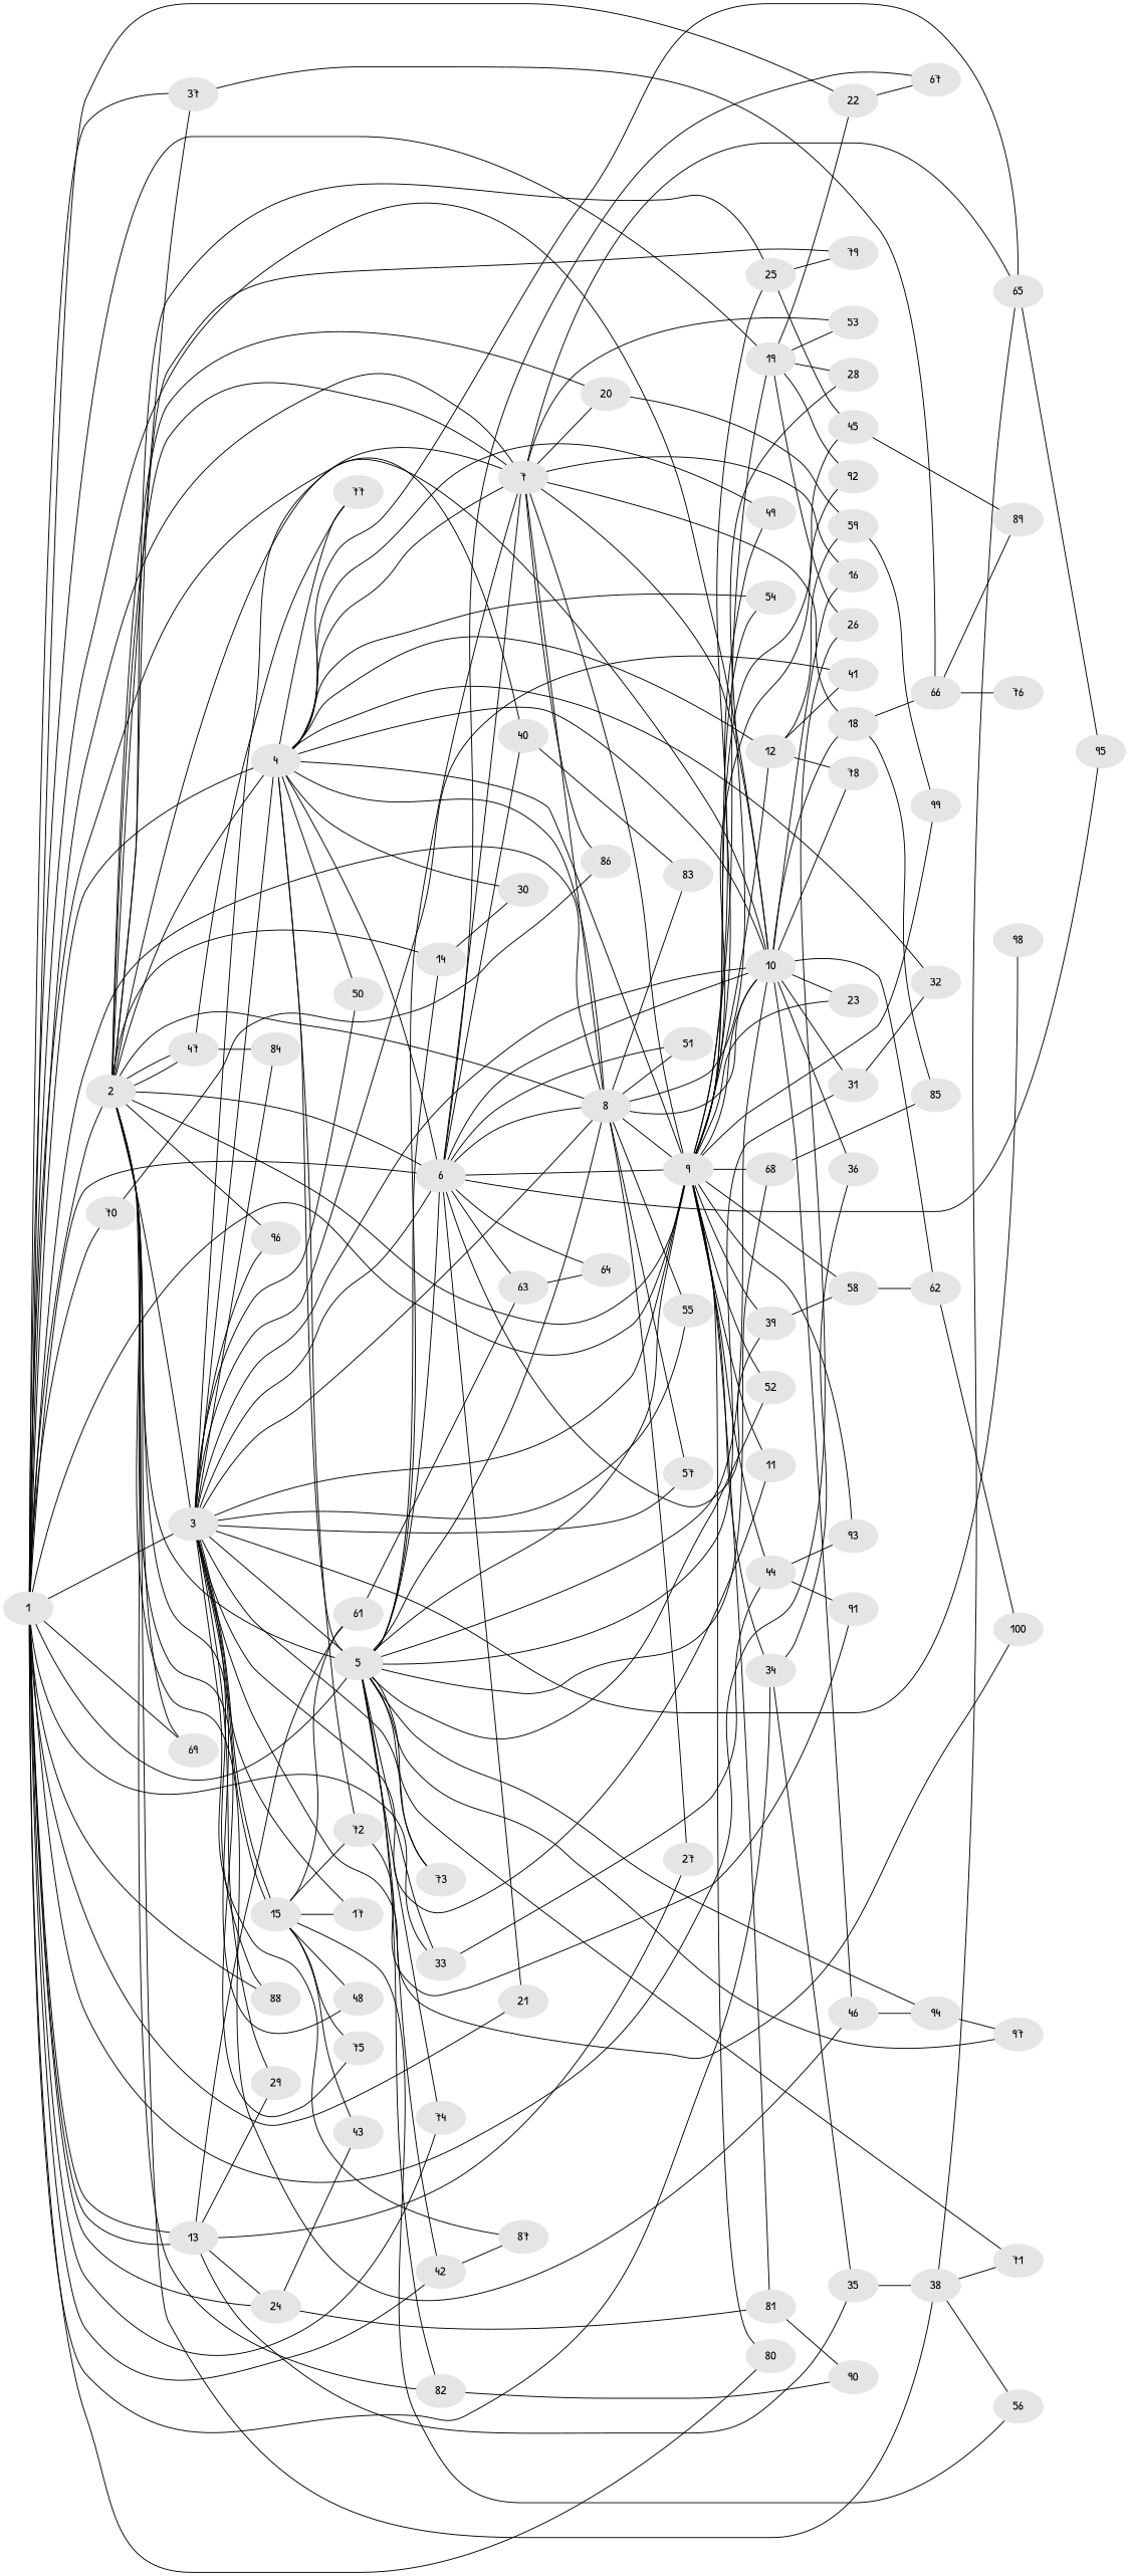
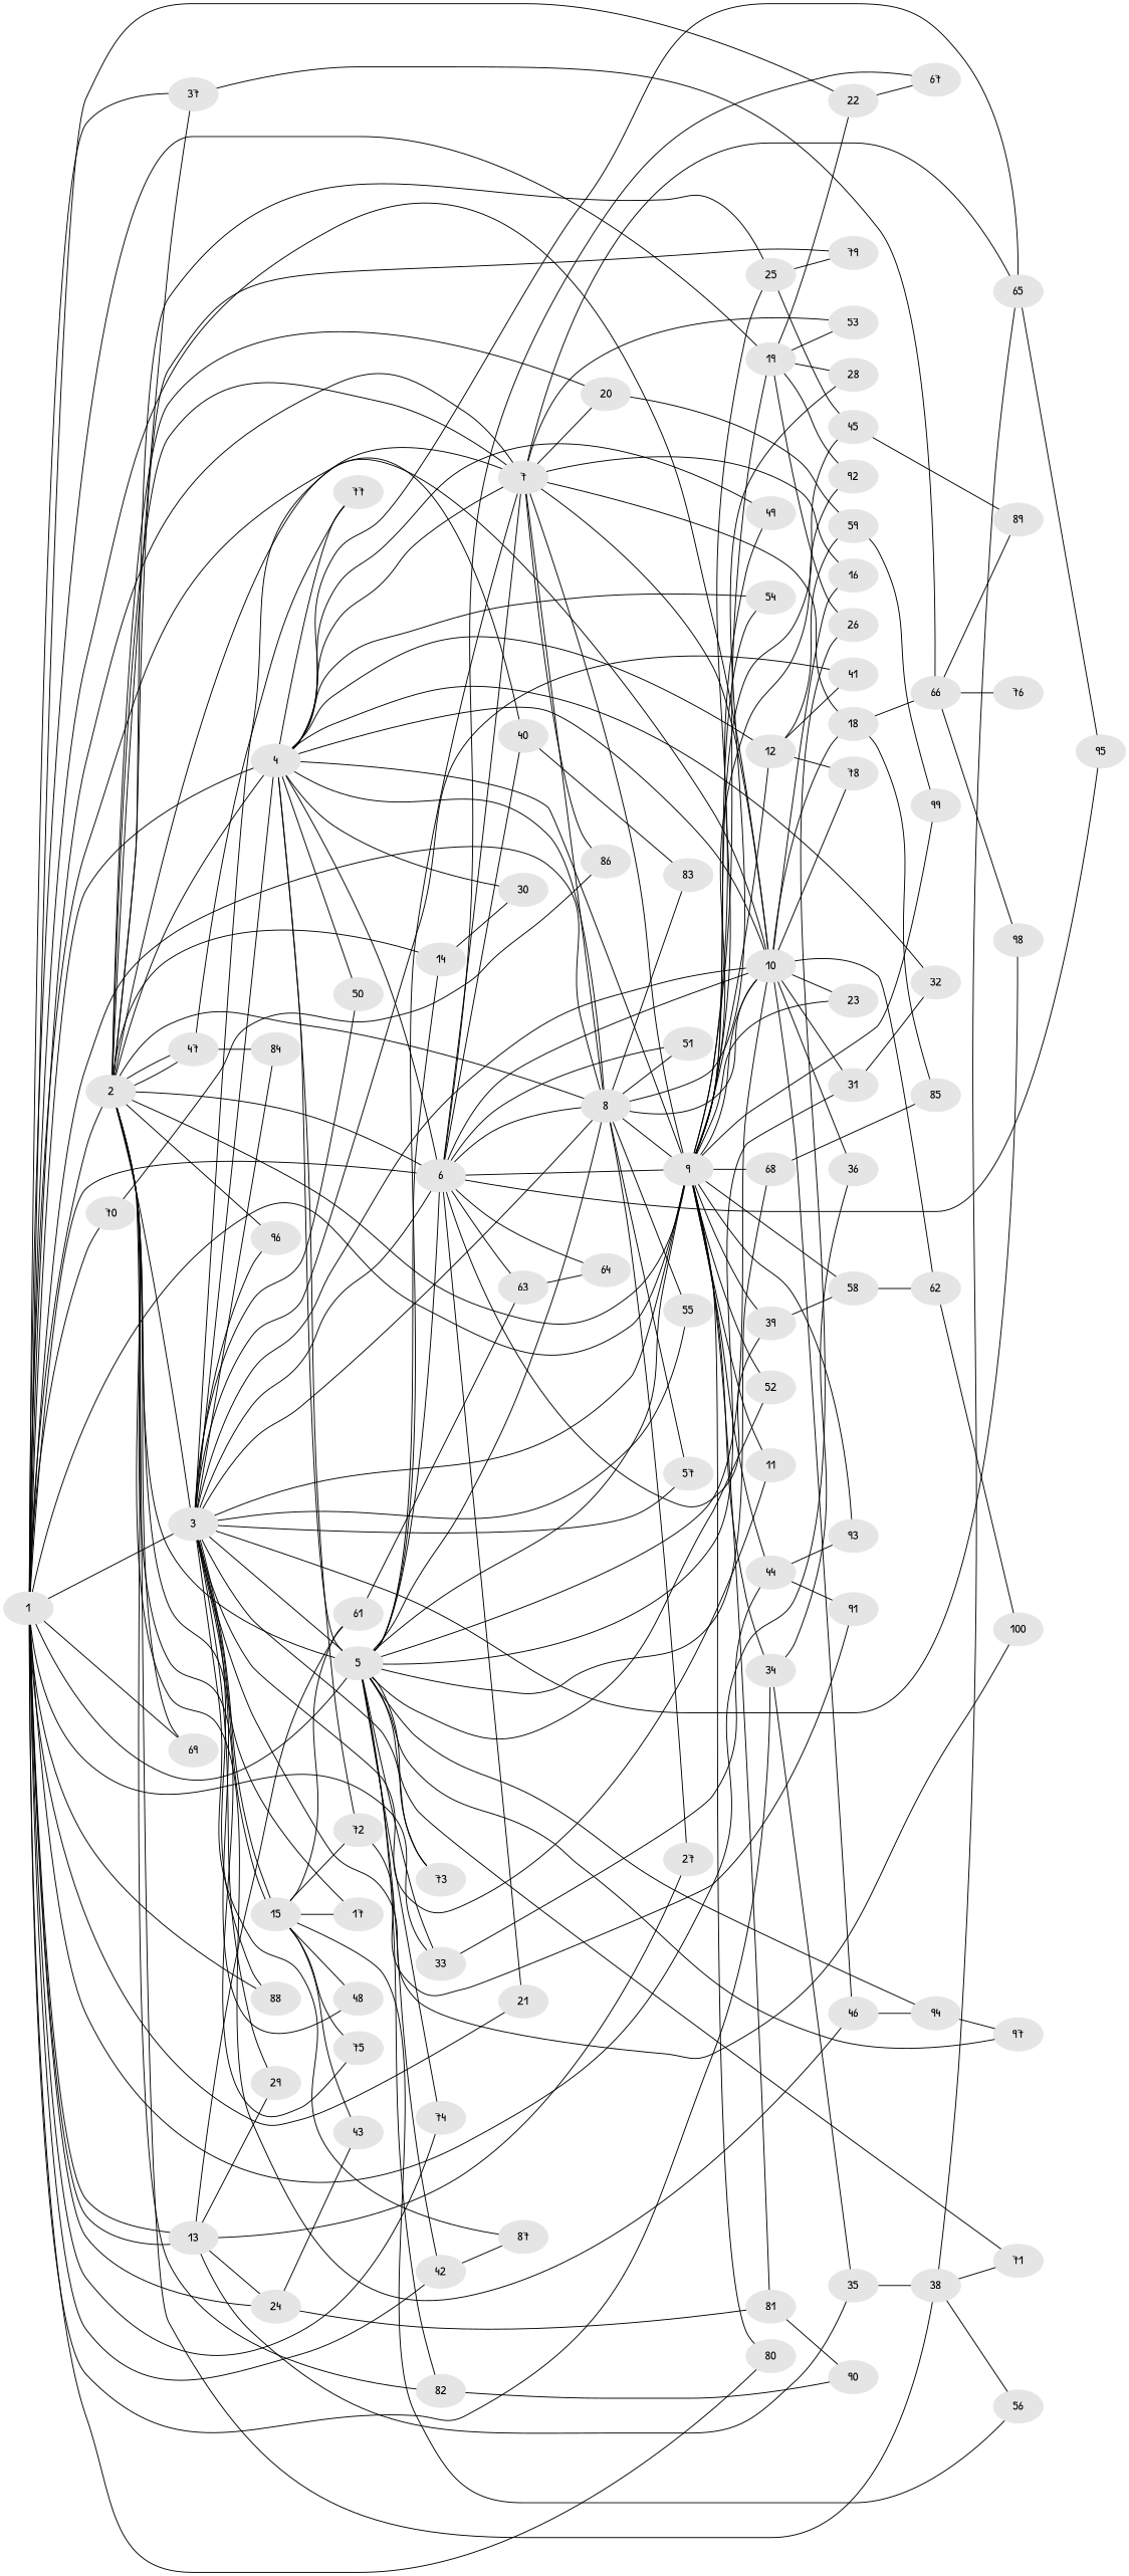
  graph {
    fontname="Patrick Hand"
    rankdir=LR
    node [color=gray90 fontname="Patrick Hand" style=filled]
    edge [fontname="Patrick Hand"]
    1
    2
    3
    4
    5
    6
    7
    8
    9
    10
    13
    19
    21
    22
    24
    26
    33
    34
    37
    40
    42
    69
    70
    74
    80
    88
    14
    20
    25
    38
    46
    47
    48
    75
    79
    82
    96
    11
    15
    17
    29
    41
    50
    55
    57
    73
    84
    87
    98
    100
    12
    30
    32
    49
    54
    65
    72
    77
    31
    52
    68
    71
    94
    97
    39
    51
    63
    64
    67
    95
    16
    18
    53
    86
    27
    28
    83
    23
    44
    45
    58
    81
    92
    93
    99
    36
    62
    78
    35
    61
    43
    66
    59
    56
    90
    91
    85
    89
    76
    1 -- 2
    1 -- 3
    1 -- 4
    1 -- 5
    1 -- 6
    1 -- 7
    1 -- 8
    1 -- 9
    1 -- 10
    1 -- 13
    1 -- 13
    1 -- 19
    1 -- 21
    1 -- 22
    1 -- 24
    1 -- 26
    1 -- 33
    1 -- 34
    1 -- 37
    1 -- 40
    1 -- 42
    1 -- 69
    1 -- 70
    1 -- 74
    1 -- 80
    1 -- 88
    2 -- 3
    2 -- 4
    2 -- 5
    2 -- 6
    2 -- 7
    2 -- 8
    2 -- 9
    2 -- 10
    2 -- 37
    2 -- 69
    2 -- 14
    2 -- 20
    2 -- 25
    2 -- 38
    2 -- 46
    2 -- 47
    2 -- 47
    2 -- 48
    2 -- 75
    2 -- 79
    2 -- 82
    2 -- 96
    3 -- 4
    3 -- 5
    3 -- 6
    3 -- 7
    3 -- 8
    3 -- 9
    3 -- 10
    3 -- 88
    3 -- 96
    3 -- 11
    3 -- 15
    3 -- 15
    3 -- 17
    3 -- 29
    3 -- 41
    3 -- 50
    3 -- 55
    3 -- 57
    3 -- 73
    3 -- 84
    3 -- 87
    3 -- 98
    3 -- 100
    4 -- 5
    4 -- 6
    4 -- 7
    4 -- 8
    4 -- 9
    4 -- 10
    4 -- 50
    4 -- 12
    4 -- 30
    4 -- 32
    4 -- 49
    4 -- 54
    4 -- 65
    4 -- 72
    4 -- 77
    5 -- 6
    5 -- 7
    5 -- 8
    5 -- 9
    5 -- 10
    5 -- 33
    5 -- 42
    5 -- 74
    5 -- 14
    5 -- 82
    5 -- 73
    5 -- 31
    5 -- 52
    5 -- 68
    5 -- 71
    5 -- 94
    5 -- 97
    6 -- 7
    6 -- 8
    6 -- 9
    6 -- 10
    6 -- 21
    6 -- 40
    6 -- 39
    6 -- 51
    6 -- 63
    6 -- 64
    6 -- 67
    6 -- 95
    7 -- 8
    7 -- 9
    7 -- 10
    7 -- 20
    7 -- 65
    7 -- 16
    7 -- 18
    7 -- 53
    7 -- 86
    8 -- 9
    8 -- 10
    8 -- 55
    8 -- 57
    8 -- 51
    8 -- 27
    8 -- 28
    8 -- 83
    9 -- 10
    9 -- 19
    9 -- 34
    9 -- 80
    9 -- 25
    9 -- 11
    9 -- 12
    9 -- 49
    9 -- 54
    9 -- 52
    9 -- 68
    9 -- 39
    9 -- 23
    9 -- 44
    9 -- 45
    9 -- 58
    9 -- 81
    9 -- 92
    9 -- 93
    9 -- 99
    10 -- 46
    10 -- 31
    10 -- 16
    10 -- 18
    10 -- 23
    10 -- 36
    10 -- 62
    10 -- 78
    13 -- 24
    13 -- 29
    13 -- 27
    13 -- 35
    13 -- 61
    19 -- 22
    19 -- 26
    19 -- 53
    19 -- 28
    19 -- 92
    22 -- 67
    24 -- 81
    24 -- 43
    33 -- 44
    34 -- 36
    34 -- 35
    37 -- 66
    40 -- 83
    42 -- 87
    70 -- 86
    14 -- 30
    20 -- 59
    25 -- 79
    25 -- 45
    38 -- 65
    38 -- 71
    38 -- 56
    46 -- 94
    47 -- 84
    47 -- 77
    82 -- 90
    15 -- 48
    15 -- 75
    15 -- 17
    15 -- 72
    15 -- 61
    15 -- 43
    15 -- 56
    12 -- 41
    12 -- 78
    12 -- 59
    65 -- 95
    72 -- 91
    31 -- 32
    68 -- 85
    94 -- 97
    39 -- 58
    63 -- 64
    18 -- 66
    18 -- 85
    44 -- 93
    44 -- 91
    45 -- 89
    58 -- 62
    81 -- 90
    62 -- 100
    35 -- 38
    61 -- 63
+   66 -- 98
    66 -- 89
    66 -- 76
    59 -- 99
  }
